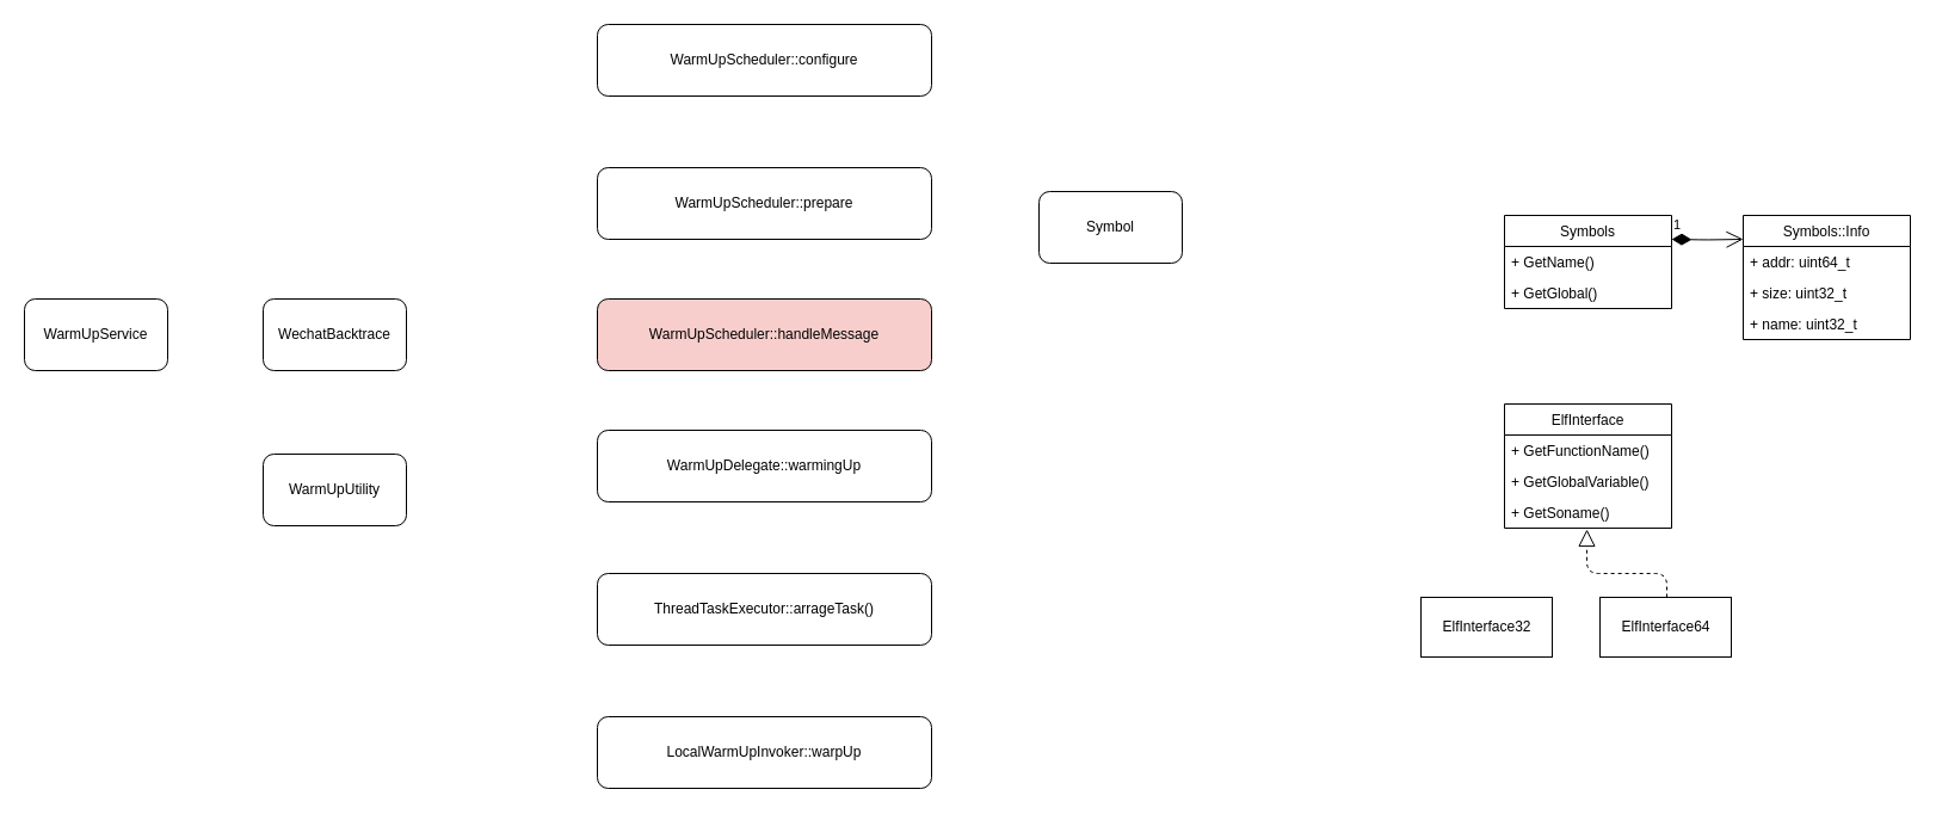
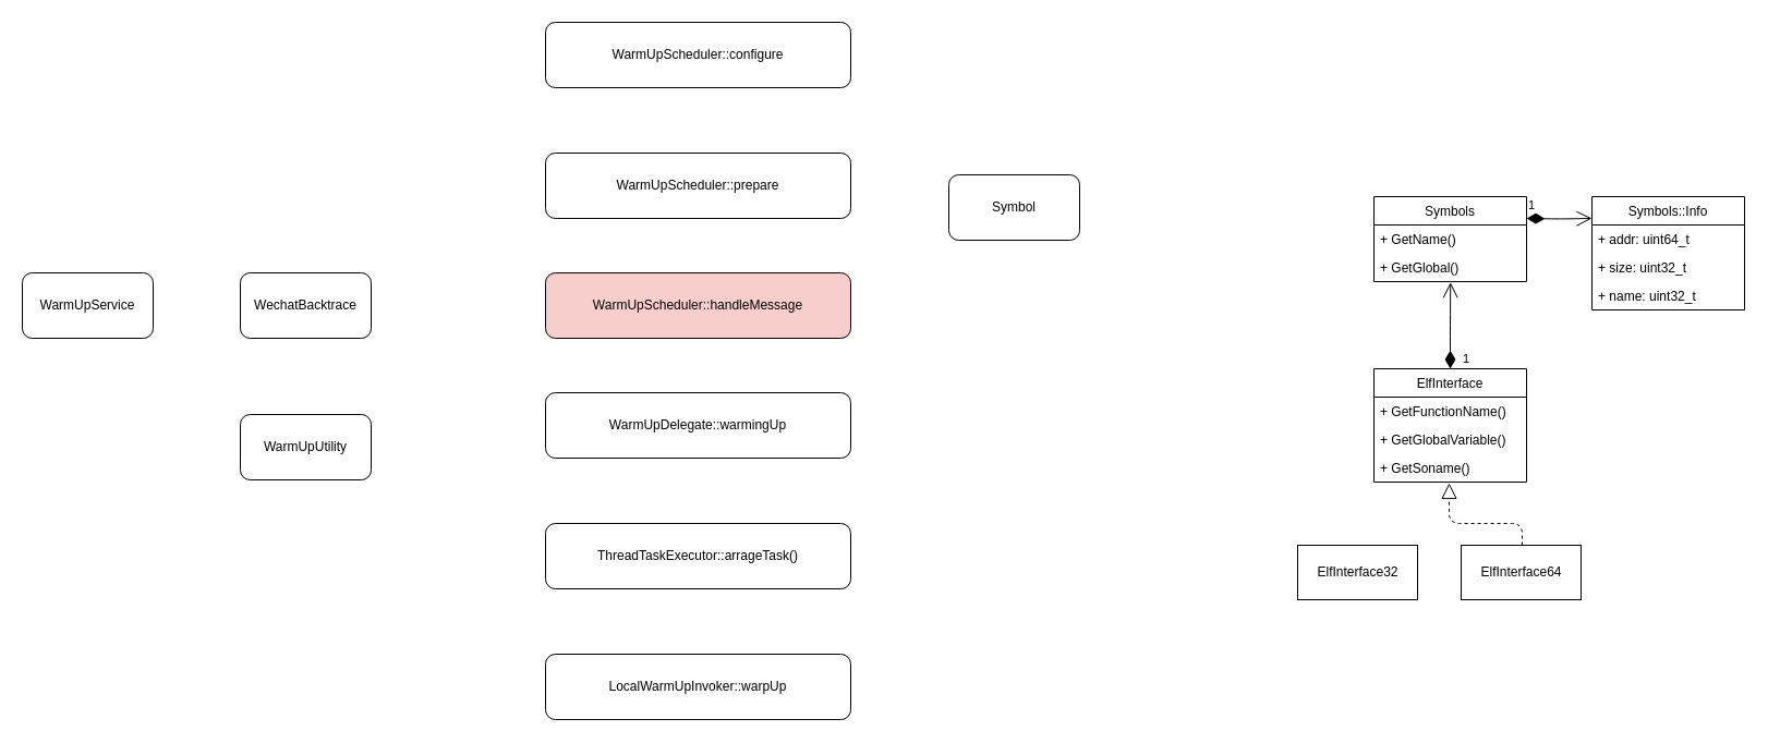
  <mxCell id="0" />
  <mxCell id="1" parent="0" />
  <mxCell id="2" value="WarmUpService" style="rounded=1;whiteSpace=wrap;html=1;" vertex="1" parent="1"><mxGeometry x="20" y="250" width="120" height="60" as="geometry" /></mxCell>
  <mxCell id="3" value="WechatBacktrace" style="rounded=1;whiteSpace=wrap;html=1;" vertex="1" parent="1"><mxGeometry x="220" y="250" width="120" height="60" as="geometry" /></mxCell>
  <mxCell id="4" value="WarmUpUtility" style="rounded=1;whiteSpace=wrap;html=1;" vertex="1" parent="1"><mxGeometry x="220" y="380" width="120" height="60" as="geometry" /></mxCell>
  <mxCell id="5" value="WarmUpScheduler::handleMessage" style="rounded=1;whiteSpace=wrap;html=1;fillColor=#f8cecc;" vertex="1" parent="1"><mxGeometry x="500" y="250" width="280" height="60" as="geometry" /></mxCell>
  <mxCell id="6" value="WarmUpDelegate::warmingUp" style="rounded=1;whiteSpace=wrap;html=1;" vertex="1" parent="1"><mxGeometry x="500" y="360" width="280" height="60" as="geometry" /></mxCell>
  <mxCell id="7" value="ThreadTaskExecutor::arrageTask()" style="rounded=1;whiteSpace=wrap;html=1;" vertex="1" parent="1"><mxGeometry x="500" y="480" width="280" height="60" as="geometry" /></mxCell>
  <mxCell id="8" value="LocalWarmUpInvoker::warpUp" style="rounded=1;whiteSpace=wrap;html=1;" vertex="1" parent="1"><mxGeometry x="500" y="600" width="280" height="60" as="geometry" /></mxCell>
  <mxCell id="9" value="WarmUpScheduler::prepare" style="rounded=1;whiteSpace=wrap;html=1;" vertex="1" parent="1"><mxGeometry x="500" y="140" width="280" height="60" as="geometry" /></mxCell>
  <mxCell id="10" value="WarmUpScheduler::configure" style="rounded=1;whiteSpace=wrap;html=1;" vertex="1" parent="1"><mxGeometry x="500" y="20" width="280" height="60" as="geometry" /></mxCell>
  <mxCell id="11" value="Symbol" style="rounded=1;whiteSpace=wrap;html=1;" vertex="1" parent="1"><mxGeometry x="870" y="160" width="120" height="60" as="geometry" /></mxCell>
  <mxCell id="12" value="Symbols" style="swimlane;fontStyle=0;childLayout=stackLayout;horizontal=1;startSize=26;fillColor=none;horizontalStack=0;resizeParent=1;resizeParentMax=0;resizeLast=0;collapsible=1;marginBottom=0;" vertex="1" parent="1"><mxGeometry x="1260" y="180" width="140" height="78" as="geometry" /></mxCell>
  <mxCell id="13" value="+ GetName()" style="text;strokeColor=none;fillColor=none;align=left;verticalAlign=top;spacingLeft=4;spacingRight=4;overflow=hidden;rotatable=0;points=[[0,0.5],[1,0.5]];portConstraint=eastwest;" vertex="1" parent="12"><mxGeometry y="26" width="140" height="26" as="geometry" /></mxCell>
  <mxCell id="14" value="+ GetGlobal()" style="text;strokeColor=none;fillColor=none;align=left;verticalAlign=top;spacingLeft=4;spacingRight=4;overflow=hidden;rotatable=0;points=[[0,0.5],[1,0.5]];portConstraint=eastwest;" vertex="1" parent="12"><mxGeometry y="52" width="140" height="26" as="geometry" /></mxCell>
  <mxCell id="15" value="Symbols::Info" style="swimlane;fontStyle=0;childLayout=stackLayout;horizontal=1;startSize=26;fillColor=none;horizontalStack=0;resizeParent=1;resizeParentMax=0;resizeLast=0;collapsible=1;marginBottom=0;" vertex="1" parent="1"><mxGeometry x="1460" y="180" width="140" height="104" as="geometry" /></mxCell>
  <mxCell id="16" value="+ addr: uint64_t" style="text;strokeColor=none;fillColor=none;align=left;verticalAlign=top;spacingLeft=4;spacingRight=4;overflow=hidden;rotatable=0;points=[[0,0.5],[1,0.5]];portConstraint=eastwest;" vertex="1" parent="15"><mxGeometry y="26" width="140" height="26" as="geometry" /></mxCell>
  <mxCell id="17" value="+ size: uint32_t" style="text;strokeColor=none;fillColor=none;align=left;verticalAlign=top;spacingLeft=4;spacingRight=4;overflow=hidden;rotatable=0;points=[[0,0.5],[1,0.5]];portConstraint=eastwest;" vertex="1" parent="15"><mxGeometry y="52" width="140" height="26" as="geometry" /></mxCell>
  <mxCell id="18" value="+ name: uint32_t" style="text;strokeColor=none;fillColor=none;align=left;verticalAlign=top;spacingLeft=4;spacingRight=4;overflow=hidden;rotatable=0;points=[[0,0.5],[1,0.5]];portConstraint=eastwest;" vertex="1" parent="15"><mxGeometry y="78" width="140" height="26" as="geometry" /></mxCell>
  <mxCell id="19" value="1" style="endArrow=open;html=1;endSize=12;startArrow=diamondThin;startSize=14;startFill=1;edgeStyle=orthogonalEdgeStyle;align=left;verticalAlign=bottom;entryX=0;entryY=0.192;entryDx=0;entryDy=0;entryPerimeter=0;" edge="1" parent="1" target="15"><mxGeometry x="-1" y="3" relative="1" as="geometry"><mxPoint x="1400" y="200" as="sourcePoint" /><mxPoint x="1380" y="440" as="targetPoint" /></mxGeometry></mxCell>
  <mxCell id="20" value="ElfInterface" style="swimlane;fontStyle=0;childLayout=stackLayout;horizontal=1;startSize=26;fillColor=none;horizontalStack=0;resizeParent=1;resizeParentMax=0;resizeLast=0;collapsible=1;marginBottom=0;" vertex="1" parent="1"><mxGeometry x="1260" y="338" width="140" height="104" as="geometry" /></mxCell>
  <mxCell id="21" value="+ GetFunctionName()" style="text;strokeColor=none;fillColor=none;align=left;verticalAlign=top;spacingLeft=4;spacingRight=4;overflow=hidden;rotatable=0;points=[[0,0.5],[1,0.5]];portConstraint=eastwest;" vertex="1" parent="20"><mxGeometry y="26" width="140" height="26" as="geometry" /></mxCell>
  <mxCell id="22" value="+ GetGlobalVariable()" style="text;strokeColor=none;fillColor=none;align=left;verticalAlign=top;spacingLeft=4;spacingRight=4;overflow=hidden;rotatable=0;points=[[0,0.5],[1,0.5]];portConstraint=eastwest;" vertex="1" parent="20"><mxGeometry y="52" width="140" height="26" as="geometry" /></mxCell>
  <mxCell id="23" value="+ GetSoname()" style="text;strokeColor=none;fillColor=none;align=left;verticalAlign=top;spacingLeft=4;spacingRight=4;overflow=hidden;rotatable=0;points=[[0,0.5],[1,0.5]];portConstraint=eastwest;" vertex="1" parent="20"><mxGeometry y="78" width="140" height="26" as="geometry" /></mxCell>
  <mxCell id="24" value="ElfInterface32" style="html=1;" vertex="1" parent="1"><mxGeometry x="1190" y="500" width="110" height="50" as="geometry" /></mxCell>
  <mxCell id="25" value="ElfInterface64" style="html=1;" vertex="1" parent="1"><mxGeometry x="1340" y="500" width="110" height="50" as="geometry" /></mxCell>
  <mxCell id="26" value="" style="endArrow=block;dashed=1;endFill=0;endSize=12;html=1;exitX=0.5;exitY=0;exitDx=0;exitDy=0;entryX=0.486;entryY=1.038;entryDx=0;entryDy=0;entryPerimeter=0;" edge="1" parent="1"><mxGeometry width="160" relative="1" as="geometry"><mxPoint x="1396" y="500" as="sourcePoint" /><mxPoint x="1329.04" y="442.988" as="targetPoint" /><Array as="points"><mxPoint x="1396" y="480" /><mxPoint x="1329" y="480" /></Array></mxGeometry></mxCell>
+ <mxCell id="27" value="1" style="endArrow=open;html=1;endSize=12;startArrow=diamondThin;startSize=14;startFill=1;edgeStyle=orthogonalEdgeStyle;align=left;verticalAlign=bottom;exitX=0.5;exitY=0;exitDx=0;exitDy=0;entryX=0.502;entryY=1.028;entryDx=0;entryDy=0;entryPerimeter=0;" edge="1" parent="1" source="20" target="14"><mxGeometry x="-1" y="-10" relative="1" as="geometry"><mxPoint x="1210" y="440" as="sourcePoint" /><mxPoint x="1340" y="259" as="targetPoint" /><mxPoint as="offset" /></mxGeometry></mxCell>
